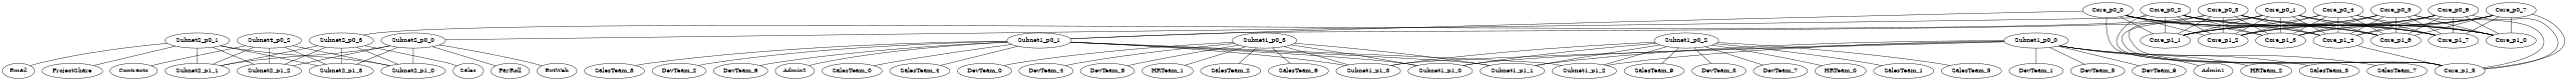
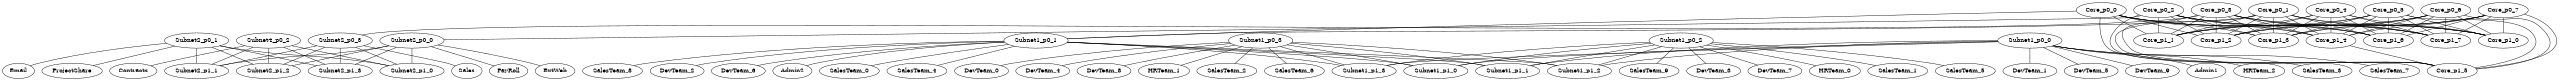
  graph {
    Subnet2_p0_0
    PayRoll
    ExtWeb
    Subnet2_p1_0
    Subnet2_p1_1
    Subnet2_p1_2
    Subnet2_p1_3
    Subnet2_p0_1
    ProjectShare
    Email
    n11 [label=Subnet4_p0_2]
    Contracts
    Subnet2_p0_3
    Sales
    Core_p0_0
    Subnet1_p0_1
    Core_p1_0
    Core_p1_1
    Core_p1_2
    Core_p1_3
    Core_p1_4
    Core_p1_5
    Core_p1_6
    Core_p1_7
    Admin2
    SalesTeam_0
    SalesTeam_4
    SalesTeam_8
    DevTeam_2
    DevTeam_6
    Subnet1_p1_0
    Subnet1_p1_1
    Subnet1_p1_2
    Subnet1_p1_3
    Core_p0_1
    Core_p0_2
    Core_p0_3
    Core_p0_4
    Core_p0_5
    Core_p0_6
    Core_p0_7
    Subnet1_p0_0
    Admin1
    HRTeam_2
    SalesTeam_3
    SalesTeam_7
    DevTeam_1
    DevTeam_5
    DevTeam_9
    Subnet1_p0_2
    HRTeam_0
    SalesTeam_1
    SalesTeam_5
    SalesTeam_9
    DevTeam_3
    DevTeam_7
    Subnet1_p0_3
    HRTeam_1
    SalesTeam_2
    SalesTeam_6
    DevTeam_0
    DevTeam_4
    DevTeam_8
    Subnet2_p0_0 -- PayRoll
    Subnet2_p0_0 -- ExtWeb
    Subnet2_p0_0 -- Subnet2_p1_0
    Subnet2_p0_0 -- Subnet2_p1_1
    Subnet2_p0_0 -- Subnet2_p1_2
    Subnet2_p0_0 -- Subnet2_p1_3
    Subnet2_p0_1 -- Subnet2_p1_0
    Subnet2_p0_1 -- Subnet2_p1_1
    Subnet2_p0_1 -- Subnet2_p1_2
    Subnet2_p0_1 -- Subnet2_p1_3
    Subnet2_p0_1 -- ProjectShare
    Subnet2_p0_1 -- Email
    n11 -- Subnet2_p1_0
    n11 -- Subnet2_p1_1
    n11 -- Subnet2_p1_2
    n11 -- Subnet2_p1_3
    n11 -- Contracts
    Subnet2_p0_3 -- Subnet2_p1_0
    Subnet2_p0_3 -- Subnet2_p1_1
    Subnet2_p0_3 -- Subnet2_p1_2
    Subnet2_p0_3 -- Subnet2_p1_3
    Subnet2_p0_3 -- Sales
    Core_p0_0 -- Subnet1_p0_1
    Core_p0_0 -- Core_p1_0
    Core_p0_0 -- Core_p1_1
    Core_p0_0 -- Core_p1_2
    Core_p0_0 -- Core_p1_3
    Core_p0_0 -- Core_p1_4
    Core_p0_0 -- Core_p1_5
    Core_p0_0 -- Core_p1_6
    Core_p0_0 -- Core_p1_7
    Subnet1_p0_1 -- Admin2
    Subnet1_p0_1 -- SalesTeam_0
    Subnet1_p0_1 -- SalesTeam_4
    Subnet1_p0_1 -- SalesTeam_8
    Subnet1_p0_1 -- DevTeam_2
    Subnet1_p0_1 -- DevTeam_6
    Subnet1_p0_1 -- Subnet1_p1_0
    Subnet1_p0_1 -- Subnet1_p1_1
    Subnet1_p0_1 -- Subnet1_p1_2
    Subnet1_p0_1 -- Subnet1_p1_3
    Core_p1_4 -- Core_p1_5
    Core_p0_1 -- Subnet1_p0_1
    Core_p0_1 -- Core_p1_0
    Core_p0_1 -- Core_p1_1
    Core_p0_1 -- Core_p1_2
    Core_p0_1 -- Core_p1_3
    Core_p0_1 -- Core_p1_4
    Core_p0_1 -- Core_p1_5
    Core_p0_1 -- Core_p1_6
    Core_p0_1 -- Core_p1_7
    Core_p0_2 -- Subnet2_p0_0
    Core_p0_2 -- Core_p1_0
    Core_p0_2 -- Core_p1_1
    Core_p0_2 -- Core_p1_2
    Core_p0_2 -- Core_p1_3
    Core_p0_2 -- Core_p1_4
    Core_p0_2 -- Core_p1_5
    Core_p0_2 -- Core_p1_6
    Core_p0_2 -- Core_p1_7
    Core_p0_3 -- Subnet2_p0_3
    Core_p0_3 -- Core_p1_0
    Core_p0_3 -- Core_p1_1
    Core_p0_3 -- Core_p1_2
    Core_p0_3 -- Core_p1_3
    Core_p0_3 -- Core_p1_4
    Core_p0_3 -- Core_p1_5
    Core_p0_3 -- Core_p1_6
    Core_p0_3 -- Core_p1_7
    Core_p0_4 -- Core_p1_0
    Core_p0_4 -- Core_p1_1
    Core_p0_4 -- Core_p1_2
    Core_p0_4 -- Core_p1_3
    Core_p0_4 -- Core_p1_4
    Core_p0_4 -- Core_p1_6
    Core_p0_4 -- Core_p1_7
    Core_p0_5 -- Core_p1_0
    Core_p0_5 -- Core_p1_1
    Core_p0_5 -- Core_p1_2
    Core_p0_5 -- Core_p1_3
    Core_p0_5 -- Core_p1_4
    Core_p0_5 -- Core_p1_5
    Core_p0_5 -- Core_p1_6
    Core_p0_5 -- Core_p1_7
    Core_p0_6 -- Core_p1_0
    Core_p0_6 -- Core_p1_1
    Core_p0_6 -- Core_p1_2
    Core_p0_6 -- Core_p1_3
    Core_p0_6 -- Core_p1_4
    Core_p0_6 -- Core_p1_5
    Core_p0_6 -- Core_p1_6
    Core_p0_6 -- Core_p1_7
    Core_p0_7 -- Core_p1_0
    Core_p0_7 -- Core_p1_1
    Core_p0_7 -- Core_p1_2
    Core_p0_7 -- Core_p1_3
    Core_p0_7 -- Core_p1_4
    Core_p0_7 -- Core_p1_5
    Core_p0_7 -- Core_p1_6
    Core_p0_7 -- Core_p1_7
    Subnet1_p0_0 -- Subnet1_p1_0
    Subnet1_p0_0 -- Subnet1_p1_1
    Subnet1_p0_0 -- Subnet1_p1_2
    Subnet1_p0_0 -- Subnet1_p1_3
    Subnet1_p0_0 -- Admin1
    Subnet1_p0_0 -- HRTeam_2
    Subnet1_p0_0 -- SalesTeam_3
    Subnet1_p0_0 -- SalesTeam_7
    Subnet1_p0_0 -- DevTeam_1
    Subnet1_p0_0 -- DevTeam_5
    Subnet1_p0_0 -- DevTeam_9
    Subnet1_p0_2 -- Subnet1_p1_0
    Subnet1_p0_2 -- Subnet1_p1_1
    Subnet1_p0_2 -- Subnet1_p1_2
    Subnet1_p0_2 -- Subnet1_p1_3
    Subnet1_p0_2 -- HRTeam_0
    Subnet1_p0_2 -- SalesTeam_1
    Subnet1_p0_2 -- SalesTeam_5
    Subnet1_p0_2 -- SalesTeam_9
    Subnet1_p0_2 -- DevTeam_3
    Subnet1_p0_2 -- DevTeam_7
    Subnet1_p0_3 -- Subnet1_p1_0
    Subnet1_p0_3 -- Subnet1_p1_1
+   Subnet1_p0_3 -- Subnet1_p1_2
    Subnet1_p0_3 -- Subnet1_p1_3
    Subnet1_p0_3 -- HRTeam_1
    Subnet1_p0_3 -- SalesTeam_2
    Subnet1_p0_3 -- SalesTeam_6
    Subnet1_p0_3 -- DevTeam_0
    Subnet1_p0_3 -- DevTeam_4
    Subnet1_p0_3 -- DevTeam_8
  }
